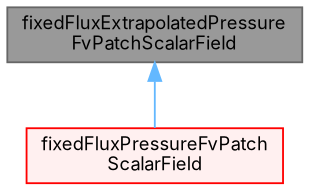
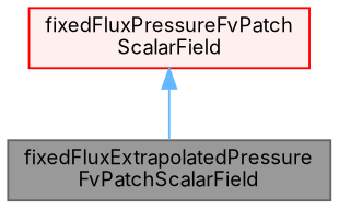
  digraph {
    fontname=Inter
    node [fontname=Inter fontsize=10 shape=box style=filled]
    n1 [color=gray40 fillcolor=grey60 fontcolor=black height=0.2 label="fixedFluxExtrapolatedPressure\lFvPatchScalarField" width=0.4]
    n2 [color=red fillcolor="#FFF0F0" height=0.2 label="fixedFluxPressureFvPatch\lScalarField" width=0.4]
-   n1 -> n2 [color=steelblue1 dir=back fontname=Inter fontsize=10 labelfontname=Helvetica labelfontsize=10 style=solid]
+   n2 -> n1 [color=steelblue1 dir=back fontname=Inter fontsize=10 labelfontname=Helvetica labelfontsize=10 style=solid]
  }
